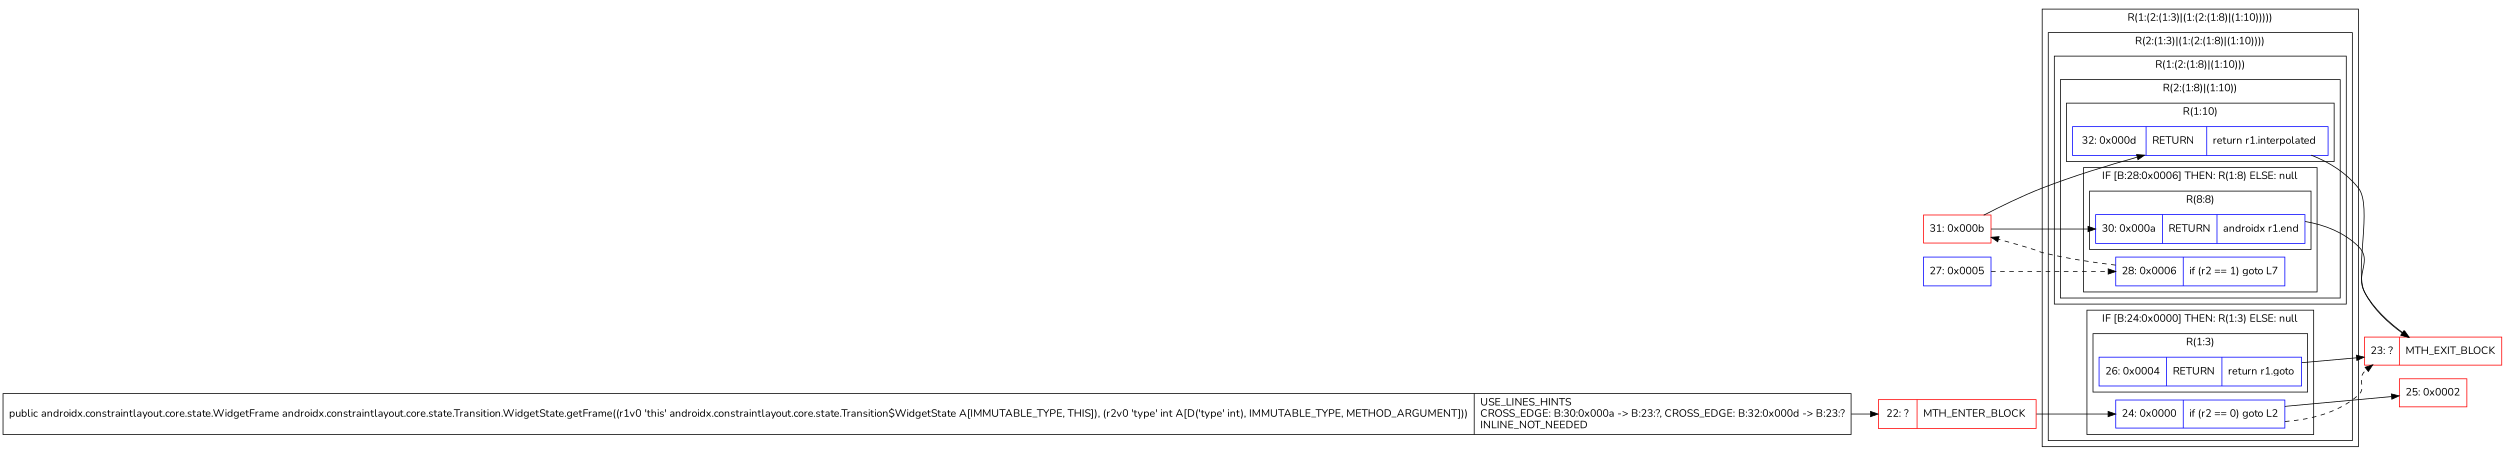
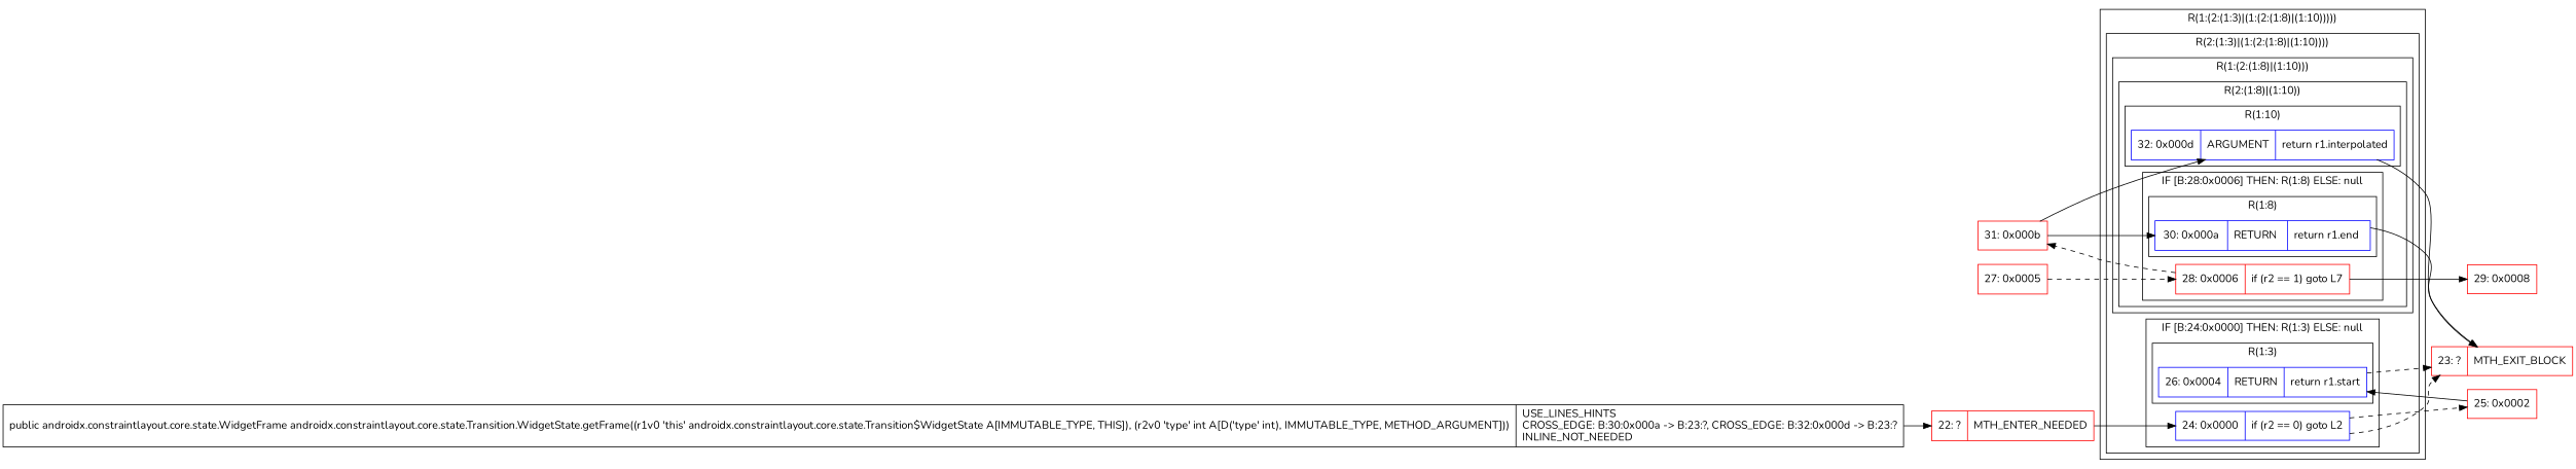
  digraph {
    fontname=Nunito
    rankdir=LR
    node [color=red fontname=Nunito shape=record]
    edge [fontname=Nunito]
-   n1 [color=blue label="{26\:\ 0x0004|RETURN\l|return r1.goto\l}"]
+   n1 [color=blue label="{26\:\ 0x0004|RETURN\l|return r1.start\l}"]
    n2 [color=blue label="{24\:\ 0x0000|if (r2 == 0) goto L2\l}"]
-   n3 [color=blue label="{30\:\ 0x000a|RETURN\l|androidx r1.end\l}"]
-   n4 [color=blue label="{28\:\ 0x0006|if (r2 == 1) goto L7\l}"]
-   n5 [color=blue label="{32\:\ 0x000d|RETURN\l|return r1.interpolated\l}"]
+   n3 [color=blue label="{30\:\ 0x000a|RETURN\l|return r1.end\l}"]
+   n4 [label="{28\:\ 0x0006|if (r2 == 1) goto L7\l}"]
+   n5 [color=blue label="{32\:\ 0x000d|ARGUMENT\l|return r1.interpolated\l}"]
    n6 [label="{23\:\ ?|MTH_EXIT_BLOCK\l}"]
    n7 [label="{25\:\ 0x0002}"]
+   n8 [label="{29\:\ 0x0008}"]
    n9 [label="{31\:\ 0x000b}"]
-   n10 [color=blue label="{27\:\ 0x0005}"]
-   n11 [label="{22\:\ ?|MTH_ENTER_BLOCK\l}"]
+   n10 [label="{27\:\ 0x0005}"]
+   n11 [label="{22\:\ ?|MTH_ENTER_NEEDED\l}"]
    n12 [label="{public androidx.constraintlayout.core.state.WidgetFrame androidx.constraintlayout.core.state.Transition.WidgetState.getFrame((r1v0 'this' androidx.constraintlayout.core.state.Transition$WidgetState A[IMMUTABLE_TYPE, THIS]), (r2v0 'type' int A[D('type' int), IMMUTABLE_TYPE, METHOD_ARGUMENT]))  | USE_LINES_HINTS\lCROSS_EDGE: B:30:0x000a \-\> B:23:?, CROSS_EDGE: B:32:0x000d \-\> B:23:?\lINLINE_NOT_NEEDED\l}" color=""]
    subgraph cluster_1 {
      label="R(1:(2:(1:3)|(1:(2:(1:8)|(1:10)))))"
      subgraph cluster_2 {
        label="R(2:(1:3)|(1:(2:(1:8)|(1:10))))"
        subgraph cluster_3 {
          label="IF [B:24:0x0000] THEN: R(1:3) ELSE: null"
          n2
          subgraph cluster_4 {
            label="R(1:3)"
            n1
          }
        }
        subgraph cluster_5 {
          label="R(1:(2:(1:8)|(1:10)))"
          subgraph cluster_6 {
            label="R(2:(1:8)|(1:10))"
            subgraph cluster_7 {
              label="IF [B:28:0x0006] THEN: R(1:8) ELSE: null"
              n4
              subgraph cluster_8 {
-               label="R(8:8)"
+               label="R(1:8)"
                n3
              }
            }
            subgraph cluster_9 {
              label="R(1:10)"
              n5
            }
          }
        }
      }
    }
-   n1 -> n6
+   n1 -> n6 [style=dashed]
    n2 -> n6 [style=dashed]
-   n2 -> n7
+   n2 -> n7 [style=dashed]
    n3 -> n6
+   n4 -> n8
    n4 -> n9 [style=dashed]
    n5 -> n6
+   n7 -> n1
    n9 -> n3
    n9 -> n5
    n10 -> n4 [style=dashed]
    n11 -> n2
    n12 -> n11
  }
